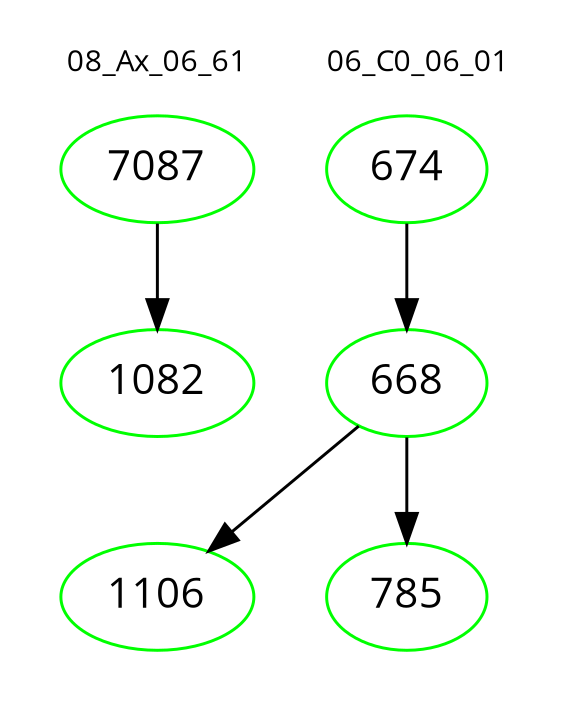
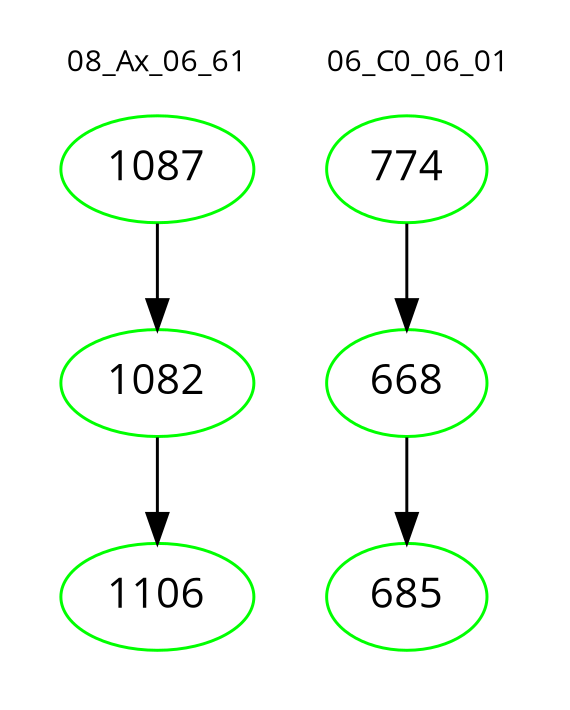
  digraph {
    fontname="Open Sans"
    node [color=green fontname="Open Sans"]
    edge [color=black fontname="Open Sans"]
-   n1 [label=7087]
+   n1 [label=1087]
    n2 [label=1082]
    n3 [label=1106]
-   n4 [label=674]
+   n4 [label=774]
    n5 [label=668]
-   n6 [label=785]
+   n6 [label=685]
    subgraph cluster_1 {
      color=white
      fontsize=10
      label="08_Ax_06_61"
      n1
      n2
      n3
    }
    subgraph cluster_2 {
      color=white
      fontsize=10
      label="06_C0_06_01"
      n4
      n5
      n6
    }
    n1 -> n2
-   n5 -> n3
+   n2 -> n3
    n4 -> n5
    n5 -> n6
  }
